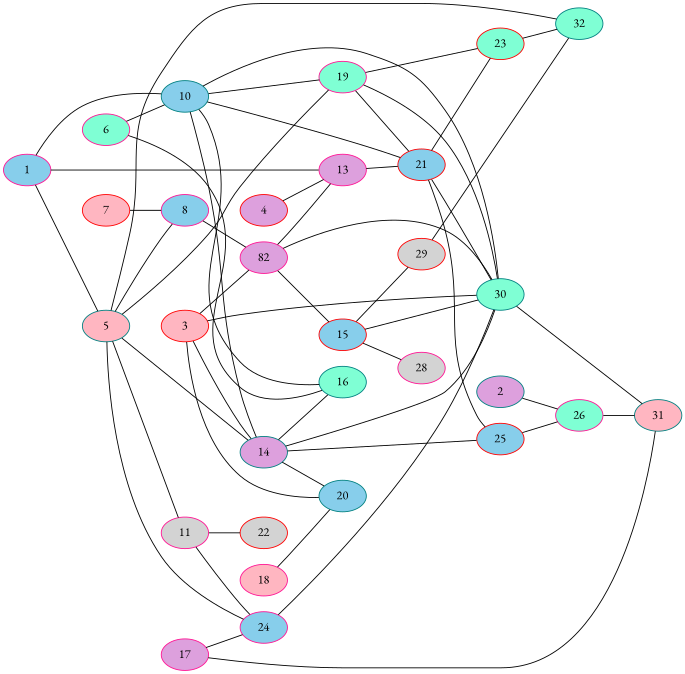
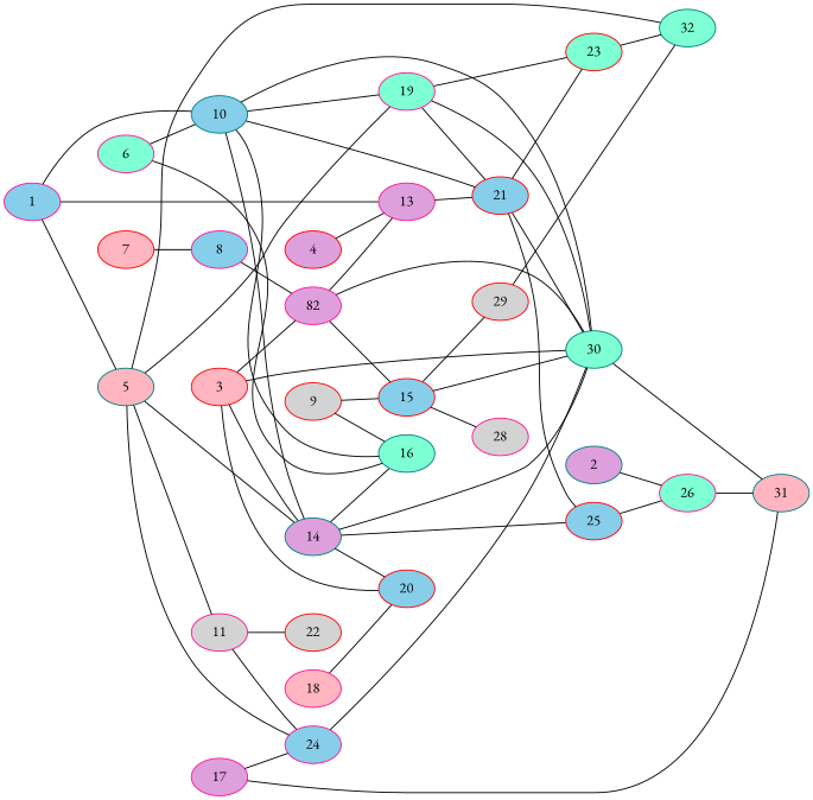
  graph {
    fontname="EB Garamond"
    rankdir=LR
    node [color=deeppink fillcolor=skyblue fontname="EB Garamond" style=filled]
    edge [fontname="EB Garamond" weight=1.0]
    5 [color=teal fillcolor=lightpink]
    1
    10 [color=teal]
    13 [fillcolor=plum]
    14 [color=teal fillcolor=plum]
    8
    11 [fillcolor=lightgrey]
    19 [fillcolor=aquamarine]
    24
    32 [color=teal fillcolor=aquamarine]
    30 [color=teal fillcolor=aquamarine]
    16 [color=teal fillcolor=aquamarine]
    21 [color=red]
    2 [color=teal fillcolor=plum]
    26 [fillcolor=aquamarine]
    31 [color=teal fillcolor=lightpink]
    3 [color=red fillcolor=lightpink]
    n18 [fillcolor=plum label=82]
-   20 [color=teal]
+   20 [color=red]
    15 [color=red]
    25 [color=red]
    4 [color=red fillcolor=plum]
    22 [color=red fillcolor=lightgrey]
    23 [color=red fillcolor=aquamarine]
    6 [fillcolor=aquamarine]
    7 [color=red fillcolor=lightpink]
+   9 [color=red fillcolor=lightgrey]
    28 [fillcolor=lightgrey]
    29 [color=red fillcolor=lightgrey]
    17 [fillcolor=plum]
    18 [fillcolor=lightpink]
    5 -- 14 [weight=3.0]
-   5 -- 8
    5 -- 11
    5 -- 19
    5 -- 24
    5 -- 32 [weight=2.0]
    1 -- 5
    1 -- 10 [weight=2.0]
    1 -- 13 [weight=2.0]
    10 -- 14
    10 -- 19
    10 -- 30
    10 -- 16 [weight=2.0]
    10 -- 21
    13 -- 21
    14 -- 30
    14 -- 16
    14 -- 20
    14 -- 25
    8 -- n18
    11 -- 24
    11 -- 22
    19 -- 30
    19 -- 21
    19 -- 23 [weight=2.0]
    24 -- 30
    30 -- 31
    21 -- 30
    21 -- 25
    21 -- 23
    2 -- 26
    26 -- 31
    3 -- 14
    3 -- 30
    3 -- n18
    3 -- 20
    n18 -- 13
    n18 -- 30
    n18 -- 15
    15 -- 30
    15 -- 28
    15 -- 29
    25 -- 26
    4 -- 13
    23 -- 32
    6 -- 10
    6 -- 16
    7 -- 8
+   9 -- 16
+   9 -- 15
    29 -- 32
    17 -- 24
    17 -- 31
    18 -- 20
  }
